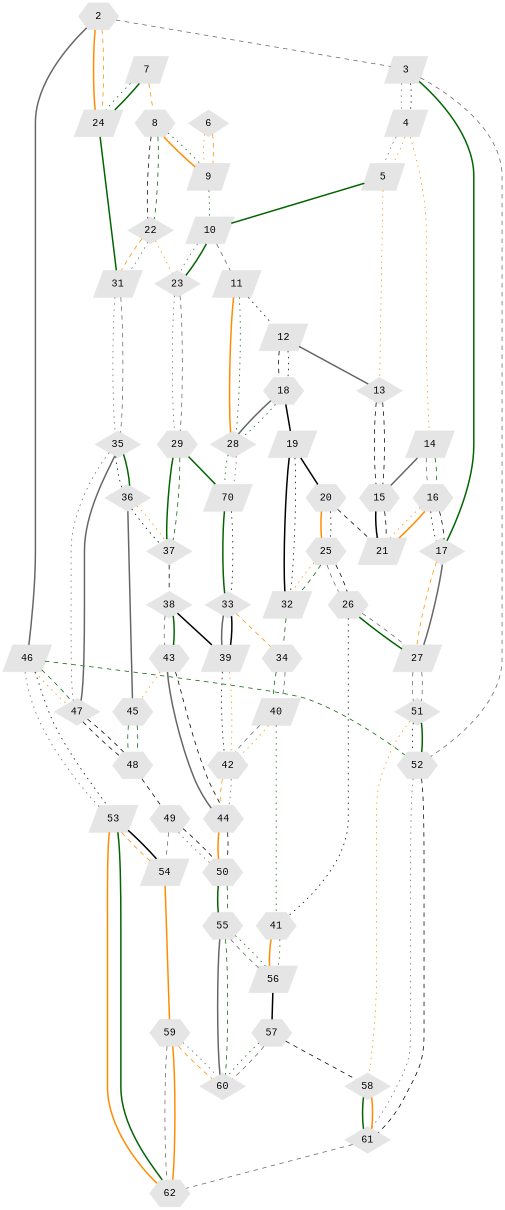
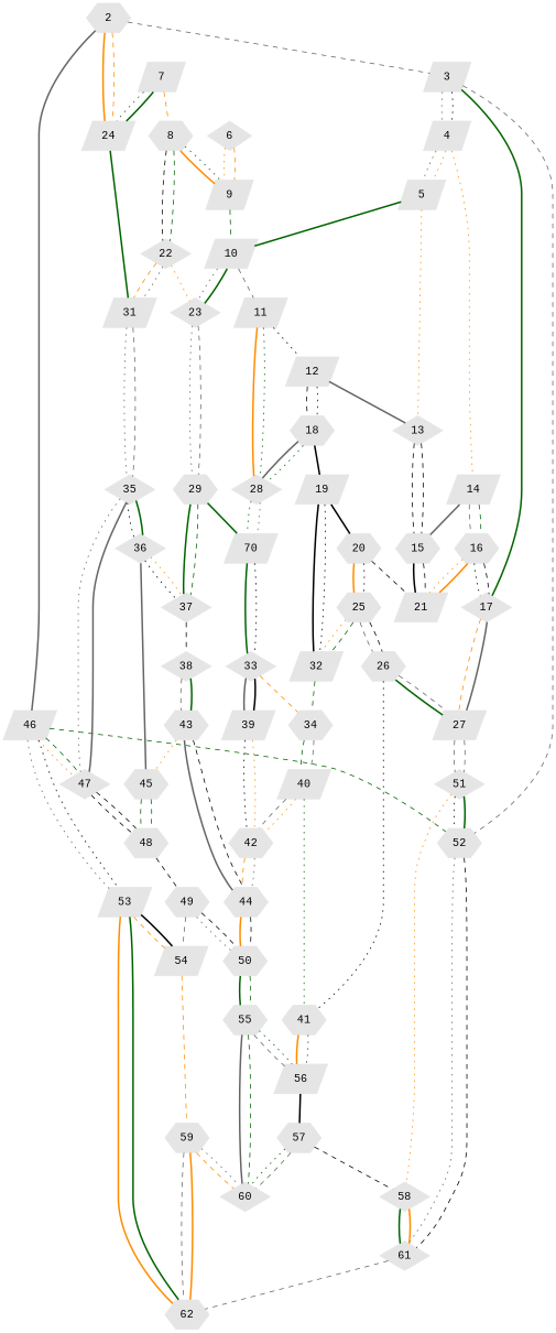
  graph {
    fontname="Liberation Mono"
    node [color=gray90 fontname="Liberation Mono" shape=hexagon style=filled]
    edge [color=gray40 fontname="Liberation Mono" style=dashed]
    3 [shape=parallelogram]
    2
    24 [shape=parallelogram]
    46 [shape=parallelogram]
    7 [shape=parallelogram]
    8
    4 [shape=parallelogram]
    17 [shape=diamond]
    52
    31 [shape=parallelogram]
    47 [shape=diamond]
    53 [shape=parallelogram]
    5 [shape=parallelogram]
    14 [shape=parallelogram]
    27 [shape=parallelogram]
    61 [shape=diamond]
    13 [shape=diamond]
    10 [shape=parallelogram]
    15
    16
    6 [shape=diamond]
    9 [shape=parallelogram]
    22 [shape=diamond]
    23 [shape=diamond]
    11 [shape=parallelogram]
    12 [shape=parallelogram]
    28 [shape=diamond]
    29
    18
    n30 [label=70 shape=parallelogram]
    19 [shape=parallelogram]
    21 [shape=parallelogram]
    51 [shape=diamond]
    20
    32 [shape=parallelogram]
    25
    34
    26
    35 [shape=diamond]
    37 [shape=diamond]
    41
    56 [shape=parallelogram]
    58 [shape=diamond]
    33 [shape=diamond]
    38 [shape=diamond]
    39 [shape=parallelogram]
    36 [shape=diamond]
    40 [shape=parallelogram]
    42
    45
    48
    43
    44
    57
    50
    55
    49
    54 [shape=parallelogram]
    62
    59
    60 [shape=diamond]
    3 -- 4 [style=dotted]
    3 -- 4 [color=black style=dotted]
    3 -- 17 [color=darkgreen style=bold]
    3 -- 52
    2 -- 3
    2 -- 24 [color=darkorange style=bold]
    2 -- 24 [color=darkorange]
    2 -- 46 [style=bold]
    24 -- 31 [color=darkgreen style=bold]
    46 -- 52 [color=darkgreen]
    46 -- 47 [color=darkorange style=dotted]
    46 -- 47 [color=darkgreen]
    46 -- 53 [style=dotted]
    46 -- 53 [color=black style=dotted]
    7 -- 24 [color=darkgreen style=dotted]
    7 -- 24 [color=darkgreen style=bold]
    7 -- 8 [color=darkorange]
    8 -- 9 [color=darkorange style=bold]
    8 -- 9 [color=darkgreen style=dotted]
    8 -- 22 [color=black]
    8 -- 22 [color=darkgreen]
    4 -- 5 [style=dotted]
    4 -- 5 [color=darkorange style=dotted]
    4 -- 14 [color=darkorange style=dotted]
    17 -- 27 [color=darkorange]
    17 -- 27 [style=bold]
    52 -- 61 [style=dotted]
    52 -- 61 [color=black]
    31 -- 35 [style=dotted]
    31 -- 35
    47 -- 48 [color=black]
    47 -- 48 [color=black]
    53 -- 54 [color=darkorange]
    53 -- 54 [color=black style=bold]
    53 -- 62 [color=darkorange style=bold]
    53 -- 62 [color=darkgreen style=bold]
    5 -- 13 [color=darkorange style=dotted]
    5 -- 10 [color=darkgreen style=bold]
    14 -- 15 [style=bold]
    14 -- 16
    14 -- 16 [color=darkgreen]
    27 -- 51
    27 -- 51
    61 -- 62
    13 -- 15 [color=black]
    13 -- 15 [color=black]
    10 -- 23 [style=dotted]
    10 -- 23 [color=darkgreen style=bold]
    10 -- 11
    15 -- 21 [color=black style=bold]
    15 -- 21 [color=black]
    16 -- 17 [color=black style=dotted]
    16 -- 17 [color=black]
    16 -- 21 [color=darkorange style=dotted]
    16 -- 21 [color=darkorange style=bold]
    6 -- 9 [color=darkorange style=dotted]
    6 -- 9 [color=darkorange]
-   9 -- 10 [color=darkgreen style=dotted]
+   9 -- 10 [color=darkgreen]
    22 -- 31 [color=darkorange]
    22 -- 31 [style=dotted]
    22 -- 23 [color=darkorange style=dotted]
    23 -- 29 [style=dotted]
    23 -- 29
    11 -- 12 [color=black style=dotted]
    11 -- 28 [color=darkorange style=bold]
    11 -- 28 [color=darkgreen style=dotted]
    12 -- 13 [style=bold]
    12 -- 18 [color=black]
    12 -- 18 [color=black style=dotted]
    28 -- n30 [color=darkgreen style=dotted]
    28 -- n30 [style=dotted]
    29 -- n30 [color=darkgreen style=bold]
    29 -- 37 [color=darkgreen style=bold]
    29 -- 37 [color=darkgreen]
    18 -- 28 [style=bold]
    18 -- 28 [color=darkgreen style=dotted]
    18 -- 19 [color=black style=bold]
    n30 -- 33 [color=darkgreen style=bold]
    n30 -- 33 [color=black style=dotted]
    19 -- 20 [color=black style=bold]
    19 -- 32 [color=black style=bold]
    19 -- 32 [color=black style=dotted]
    51 -- 52 [color=black style=dotted]
    51 -- 52 [color=darkgreen style=bold]
    51 -- 58 [color=darkorange style=dotted]
    20 -- 21 [color=black]
    20 -- 25 [color=darkorange style=bold]
    20 -- 25 [color=black style=dotted]
    32 -- 34 [color=darkgreen]
    25 -- 32 [color=darkorange style=dotted]
    25 -- 32 [color=darkgreen]
    25 -- 26
    25 -- 26 [color=black]
    34 -- 40 [color=darkgreen]
    34 -- 40
    26 -- 27 [color=darkgreen style=bold]
    26 -- 27
    26 -- 41 [color=black style=dotted]
    35 -- 47 [style=dotted]
    35 -- 47 [style=bold]
    35 -- 36 [color=black style=dotted]
    35 -- 36 [color=darkgreen style=bold]
    37 -- 38 [color=black]
    41 -- 56 [color=darkorange style=bold]
    41 -- 56 [color=darkgreen style=dotted]
    56 -- 57 [color=black style=bold]
    58 -- 61 [color=darkgreen style=bold]
    58 -- 61 [color=darkorange style=bold]
    33 -- 34 [color=darkorange]
    33 -- 39 [style=bold]
    33 -- 39 [color=black style=bold]
-   38 -- 39 [color=black style=bold]
    38 -- 43
    38 -- 43 [color=darkgreen style=bold]
    39 -- 42 [color=black style=dotted]
    39 -- 42 [color=darkorange style=dotted]
    36 -- 37 [color=black style=dotted]
    36 -- 37 [color=darkorange style=dotted]
    36 -- 45 [style=bold]
    40 -- 41 [color=darkgreen style=dotted]
    40 -- 42
    40 -- 42 [color=darkorange style=dotted]
    42 -- 44 [color=darkorange]
    42 -- 44 [style=dotted]
    45 -- 48 [color=darkgreen]
    45 -- 48 [color=darkgreen]
    48 -- 49 [color=black]
    43 -- 45 [color=darkorange style=dotted]
    43 -- 44 [style=bold]
    43 -- 44 [color=black]
    44 -- 50 [color=darkorange style=bold]
    44 -- 50 [color=black]
    57 -- 58 [color=black]
    57 -- 60 [color=darkgreen style=dotted]
    57 -- 60
    50 -- 55 [color=darkgreen style=bold]
    50 -- 55 [color=darkgreen]
    55 -- 56
    55 -- 56 [color=darkgreen style=dotted]
    55 -- 60 [style=bold]
    55 -- 60 [color=darkgreen]
    49 -- 50 [style=dotted]
    49 -- 50 [color=black]
    49 -- 54
-   54 -- 59 [color=darkorange style=bold]
+   54 -- 59 [color=darkorange]
    59 -- 62
    59 -- 62 [color=darkorange style=bold]
    59 -- 60 [color=darkorange]
    59 -- 60 [style=dotted]
  }
